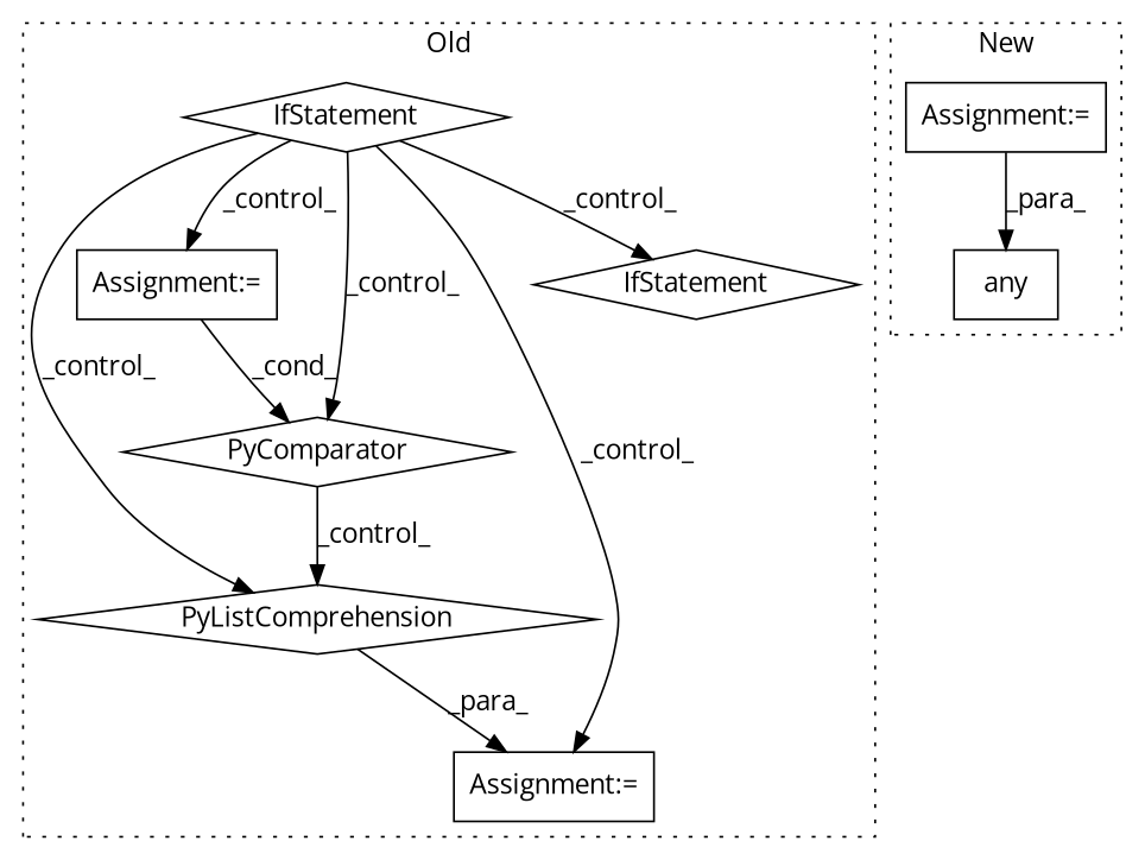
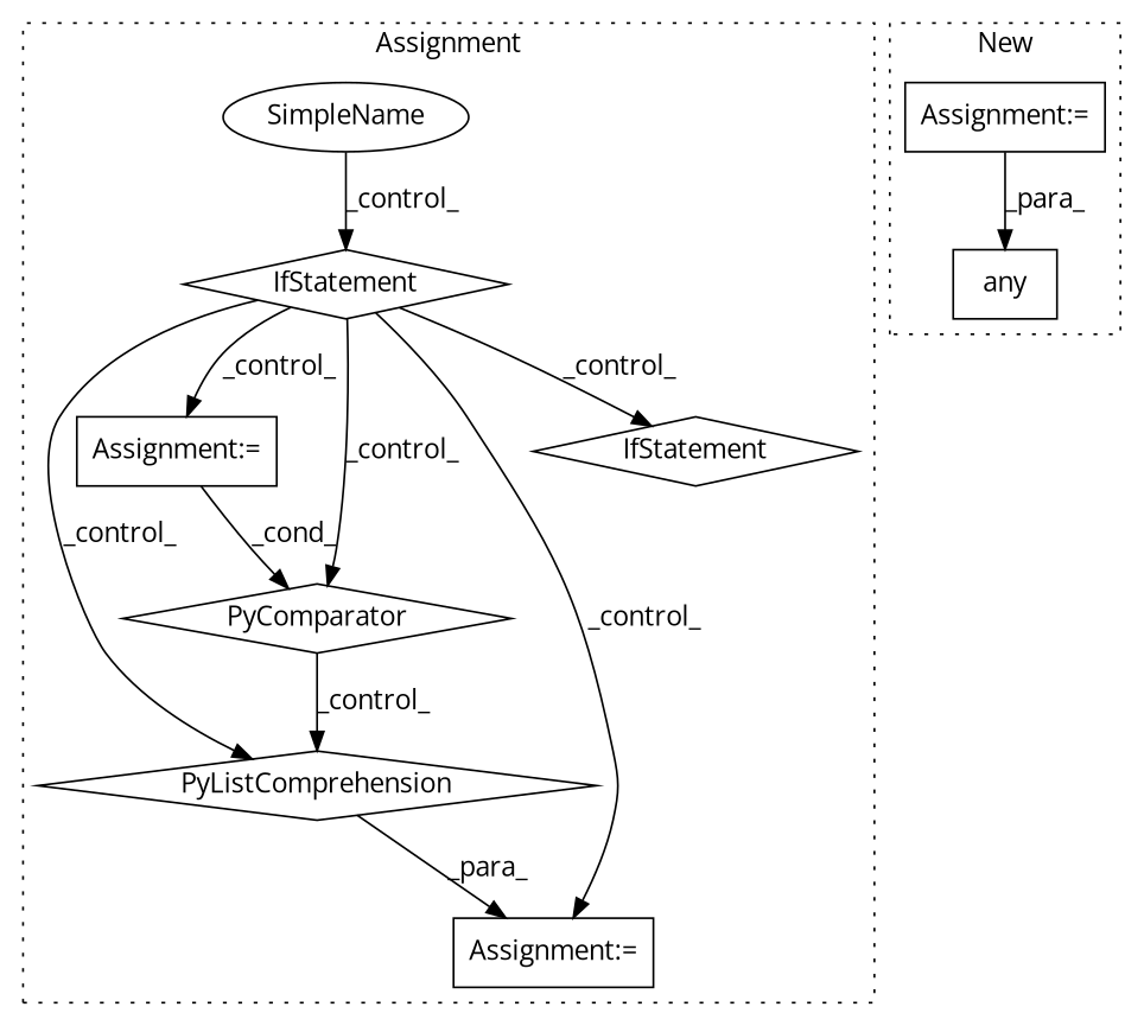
  digraph {
    fontname="Open Sans"
    node [a=7 fontname="Open Sans" l=29 s=2018 shape=diamond]
    edge [fontname="Open Sans"]
    n1 [a=109 l=180 label=PyListComprehension s=1875]
    n2 [label="Assignment:=" shape=box]
    n3 [a=113 label=PyComparator]
    n4 [l=1 label="Assignment:=" s=1849 shape=box]
    n5 [a=25 l="4,2" label=IfStatement s="1802,1831"]
+   n6 [a=42 label=SimpleName shape=ellipse l="" s=""]
    n7 [a=25 label=IfStatement]
    n8 [a=32 l="4,1" label=any s="1410,1424" shape=box]
    n9 [l=1 label="Assignment:=" s=1391 shape=box]
    subgraph cluster_1 {
-     label=Old
+     label=Assignment
      style=dotted
      n1
      n2
      n3
      n4
      n5
+     n6
      n7
    }
    subgraph cluster_2 {
      label=New
      style=dotted
      n8
      n9
    }
    n1 -> n4 [label=_para_]
    n2 -> n3 [label=_cond_]
    n3 -> n1 [label=_control_]
    n5 -> n1 [label=_control_]
    n5 -> n2 [label=_control_]
    n5 -> n3 [label=_control_]
    n5 -> n4 [label=_control_]
    n5 -> n7 [label=_control_]
+   n6 -> n5 [label=_control_]
    n9 -> n8 [label=_para_]
  }
